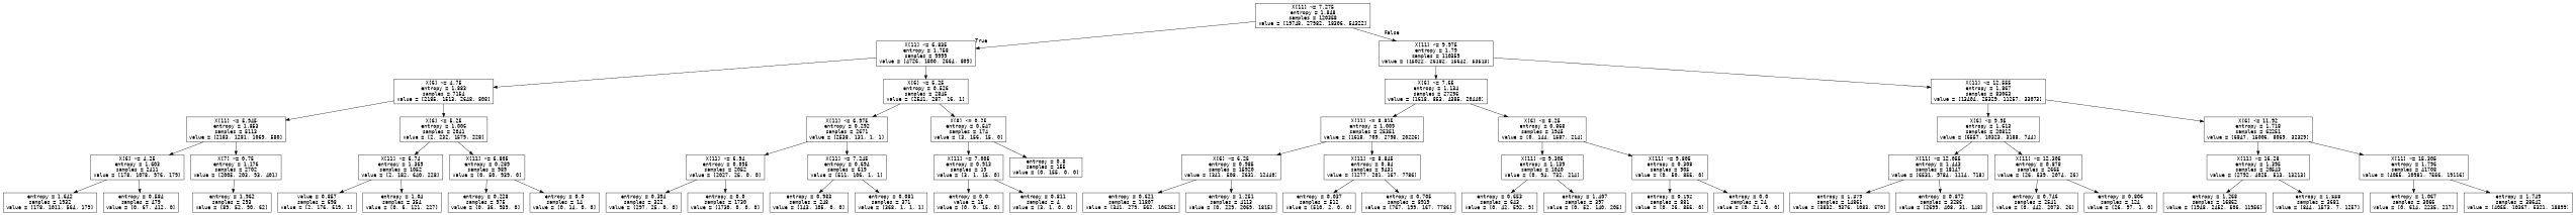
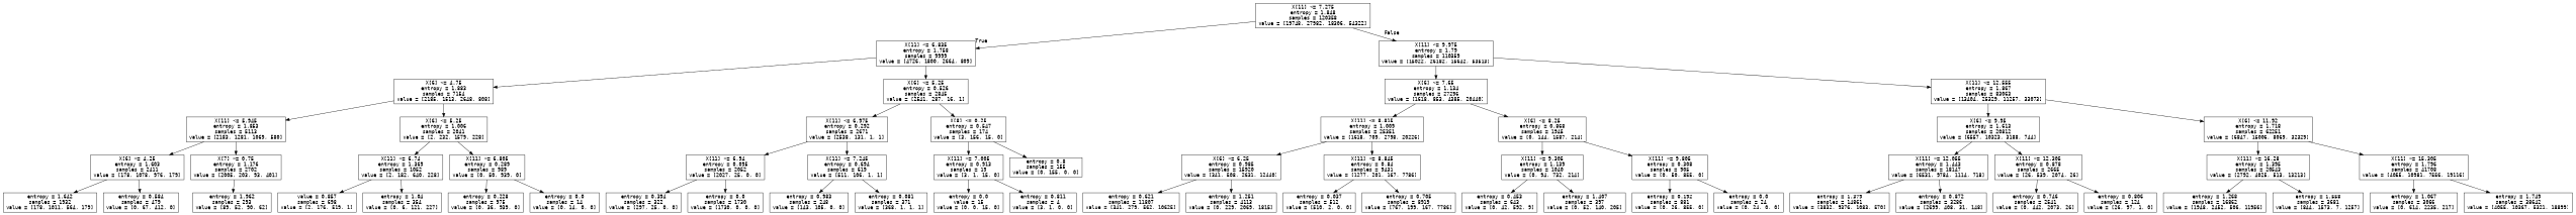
  digraph {
    fontname="DejaVu Sans Mono"
    node [fontname="DejaVu Sans Mono" shape=box]
    edge [fontname="DejaVu Sans Mono"]
    n1 [label="X[11] <= 7.275\nentropy = 1.848\nsamples = 120358\nvalue = [19748, 27982, 18306, 54322]"]
    n2 [label="X[11] <= 6.835\nentropy = 1.758\nsamples = 9999\nvalue = [4726, 1800, 2664, 809]"]
    n3 [label="X[11] <= 9.975\nentropy = 1.79\nsamples = 110359\nvalue = [15022, 26182, 15642, 53513]"]
    n4 [label="X[6] <= 4.75\nentropy = 1.883\nsamples = 7154\nvalue = [2185, 1513, 2648, 808]"]
    n5 [label="X[6] <= 5.25\nentropy = 0.526\nsamples = 2845\nvalue = [2541, 287, 16, 1]"]
    n6 [label="X[6] <= 7.65\nentropy = 1.134\nsamples = 27296\nvalue = [1618, 853, 4385, 20440]"]
    n7 [label="X[11] <= 12.555\nentropy = 1.867\nsamples = 83063\nvalue = [13404, 25329, 11257, 33073]"]
    n8 [label="X[11] <= 5.945\nentropy = 1.853\nsamples = 5113\nvalue = [2183, 1281, 1069, 580]"]
    n9 [label="X[6] <= 5.25\nentropy = 1.006\nsamples = 2041\nvalue = [2, 232, 1579, 228]"]
    n10 [label="X[11] <= 6.975\nentropy = 0.292\nsamples = 2671\nvalue = [2538, 131, 1, 1]"]
    n11 [label="X[8] <= 0.25\nentropy = 0.547\nsamples = 174\nvalue = [3, 156, 15, 0]"]
    n12 [label="X[6] <= 4.25\nentropy = 1.603\nsamples = 2411\nvalue = [178, 1078, 976, 179]"]
    n13 [label="X[7] <= 0.75\nentropy = 1.176\nsamples = 2702\nvalue = [2005, 203, 93, 401]"]
    n14 [label="X[11] <= 6.74\nentropy = 1.369\nsamples = 1052\nvalue = [2, 182, 640, 228]"]
    n15 [label="X[11] <= 6.805\nentropy = 0.289\nsamples = 989\nvalue = [0, 50, 939, 0]"]
    n16 [label="entropy = 1.642\nsamples = 1932\nvalue = [178, 1011, 564, 179]"]
    n17 [label="entropy = 0.584\nsamples = 479\nvalue = [0, 67, 412, 0]"]
    n18 [label="entropy = 1.962\nsamples = 293\nvalue = [89, 52, 90, 62]"]
    n19 [label="value = 0.857\nsamples = 698\nvalue = [2, 176, 519, 1]"]
    n20 [label="entropy = 1.04\nsamples = 354\nvalue = [0, 6, 121, 227]"]
    n21 [label="entropy = 0.228\nsamples = 975\nvalue = [0, 36, 939, 0]"]
    n22 [label="entropy = 0.0\nsamples = 14\nvalue = [0, 14, 0, 0]"]
    n23 [label="X[11] <= 6.94\nentropy = 0.095\nsamples = 2052\nvalue = [2027, 25, 0, 0]"]
    n24 [label="X[11] <= 7.245\nentropy = 0.694\nsamples = 619\nvalue = [511, 106, 1, 1]"]
    n25 [label="X[11] <= 7.005\nentropy = 0.913\nsamples = 19\nvalue = [3, 1, 15, 0]"]
    n26 [label="entropy = 0.8\nsamples = 155\nvalue = [0, 155, 0, 0]"]
    n27 [label="entropy = 0.394\nsamples = 322\nvalue = [297, 25, 0, 0]"]
    n28 [label="entropy = 0.0\nsamples = 1730\nvalue = [1730, 0, 0, 0]"]
    n29 [label="entropy = 0.983\nsamples = 248\nvalue = [143, 105, 0, 0]"]
    n30 [label="entropy = 0.081\nsamples = 371\nvalue = [368, 1, 1, 1]"]
    n31 [label="entropy = 0.0\nvalue = 15\nvalue = [0, 0, 15, 0]"]
    n32 [label="entropy = 0.811\nsamples = 4\nvalue = [3, 1, 0, 0]"]
    n33 [label="X[11] <= 8.815\nentropy = 1.009\nsamples = 25351\nvalue = [1618, 709, 2798, 20226]"]
    n34 [label="X[6] <= 8.25\nentropy = 0.868\nsamples = 1945\nvalue = [0, 144, 1587, 214]"]
    n35 [label="X[6] <= 9.95\nentropy = 1.613\nsamples = 20812\nvalue = [6557, 10323, 3188, 744]"]
    n36 [label="X[6] <= 11.92\nentropy = 1.718\nsamples = 62251\nvalue = [6847, 15006, 8069, 32329]"]
    n37 [label="X[6] <= 6.25\nentropy = 0.985\nsamples = 15920\nvalue = [341, 508, 2631, 12440]"]
    n38 [label="X[11] <= 8.845\nentropy = 0.84\nsamples = 9431\nvalue = [1277, 201, 167, 7786]"]
    n39 [label="X[11] <= 9.305\nentropy = 1.139\nsamples = 1040\nvalue = [0, 94, 732, 214]"]
    n40 [label="X[11] <= 9.805\nentropy = 0.308\nsamples = 905\nvalue = [0, 50, 855, 0]"]
    n41 [label="entropy = 0.621\nsamples = 11807\nvalue = [341, 279, 562, 10625]"]
    n42 [label="entropy = 1.251\nsamples = 4113\nvalue = [0, 229, 2069, 1815]"]
    n43 [label="entropy = 0.037\nsamples = 512\nvalue = [510, 2, 0, 0]"]
    n44 [label="entropy = 0.705\nsamples = 8919\nvalue = [767, 199, 167, 7786]"]
-   n45 [label="entropy = 0.653\nsamples = 643\nvalue = [0, 42, 592, 9]"]
+   n45 [label="entropy = 0.453\nsamples = 643\nvalue = [0, 42, 592, 9]"]
    n46 [label="entropy = 1.407\nsamples = 397\nvalue = [0, 52, 140, 205]"]
    n47 [label="entropy = 0.192\nsamples = 881\nvalue = [0, 26, 855, 0]"]
    n48 [label="entropy = 0.0\nsamples = 24\nvalue = [0, 24, 0, 0]"]
    n49 [label="X[11] <= 12.055\nentropy = 1.443\nsamples = 18147\nvalue = [6531, 9784, 1114, 718]"]
    n50 [label="X[11] <= 12.305\nentropy = 0.878\nsamples = 2665\nvalue = [26, 539, 2074, 26]"]
    n51 [label="X[11] <= 16.28\nentropy = 1.395\nsamples = 20543\nvalue = [2792, 4025, 513, 13213]"]
    n52 [label="X[11] <= 15.305\nentropy = 1.796\nsamples = 41708\nvalue = [4055, 10981, 7556, 19116]"]
    n53 [label="entropy = 1.379\nsamples = 14861\nvalue = [3832, 9376, 1083, 570]"]
    n54 [label="entropy = 0.872\nsamples = 3286\nvalue = [2699, 408, 31, 148]"]
    n55 [label="entropy = 0.746\nsamples = 2541\nvalue = [0, 442, 2073, 26]"]
    n56 [label="entropy = 0.806\nsamples = 124\nvalue = [26, 97, 1, 0]"]
    n57 [label="entropy = 1.268\nsamples = 16862\nvalue = [1948, 2452, 506, 11956]"]
    n58 [label="entropy = 1.558\nsamples = 3681\nvalue = [844, 1573, 7, 1257]"]
    n59 [label="entropy = 1.067\nsamples = 3066\nvalue = [0, 614, 2235, 217]"]
    n60 [label="entropy = 1.749\nsamples = 38642\nvalue = [4055, 10367, 5321, 18899]"]
    n1 -> n2 [headlabel=True labelangle=45 labeldistance=2.5]
    n1 -> n3 [headlabel=False labelangle=-45 labeldistance=2.5]
    n2 -> n4
    n2 -> n5
    n3 -> n6
    n3 -> n7
    n4 -> n8
    n4 -> n9
    n5 -> n10
    n5 -> n11
    n6 -> n33
    n6 -> n34
    n7 -> n35
    n7 -> n36
    n8 -> n12
    n8 -> n13
    n9 -> n14
    n9 -> n15
    n10 -> n23
    n10 -> n24
    n11 -> n25
    n11 -> n26
    n12 -> n16
    n12 -> n17
    n13 -> n18
    n14 -> n19
    n14 -> n20
    n15 -> n21
    n15 -> n22
    n23 -> n27
    n23 -> n28
    n24 -> n29
    n24 -> n30
    n25 -> n31
    n25 -> n32
    n33 -> n37
    n33 -> n38
    n34 -> n39
    n34 -> n40
    n35 -> n49
    n35 -> n50
    n36 -> n51
    n36 -> n52
    n37 -> n41
    n37 -> n42
    n38 -> n43
    n38 -> n44
    n39 -> n45
    n39 -> n46
    n40 -> n47
    n40 -> n48
    n49 -> n53
    n49 -> n54
    n50 -> n55
    n50 -> n56
    n51 -> n57
    n51 -> n58
    n52 -> n59
    n52 -> n60
  }
